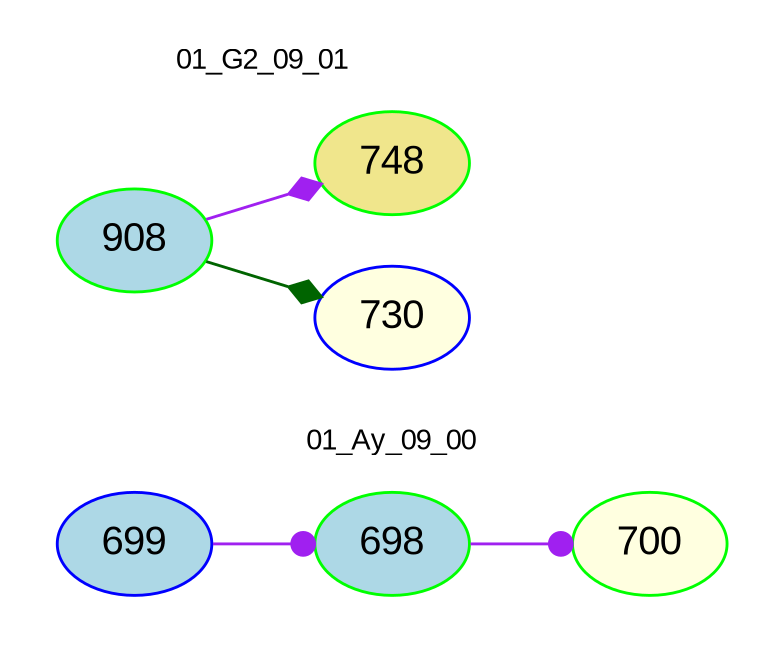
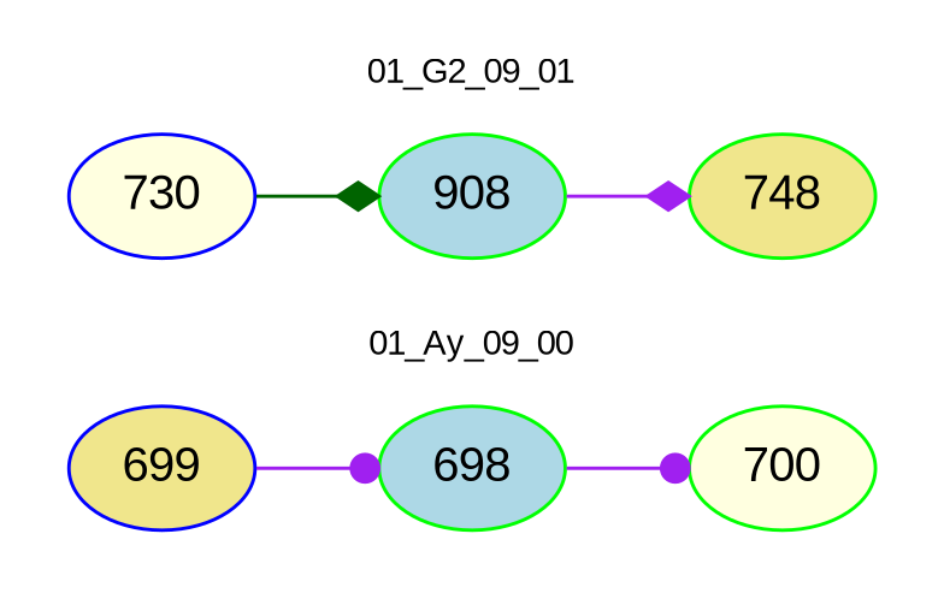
  digraph {
    fontname="Liberation Sans"
    rankdir=LR
    node [color=green fillcolor=khaki fontname="Liberation Sans" style=filled]
    edge [arrowhead=dot color=purple fontname="Liberation Sans"]
-   n1 [color=blue fillcolor=lightblue label=699]
+   n1 [color=blue label=699]
    n2 [fillcolor=lightblue label=698]
    n3 [fillcolor=lightyellow label=700]
    n4 [color=blue fillcolor=lightyellow label=730]
    n5 [fillcolor=lightblue label=908]
    n6 [label=748]
    subgraph cluster_1 {
      color=white
      fontsize=10
      label="01_Ay_09_00"
      n1
      n2
      n3
    }
    subgraph cluster_2 {
      color=white
      fontsize=10
      label="01_G2_09_01"
      n4
      n5
      n6
    }
    n1 -> n2
    n2 -> n3
-   n5 -> n4 [arrowhead=diamond color=darkgreen]
+   n4 -> n5 [arrowhead=diamond color=darkgreen]
    n5 -> n6 [arrowhead=diamond]
  }
